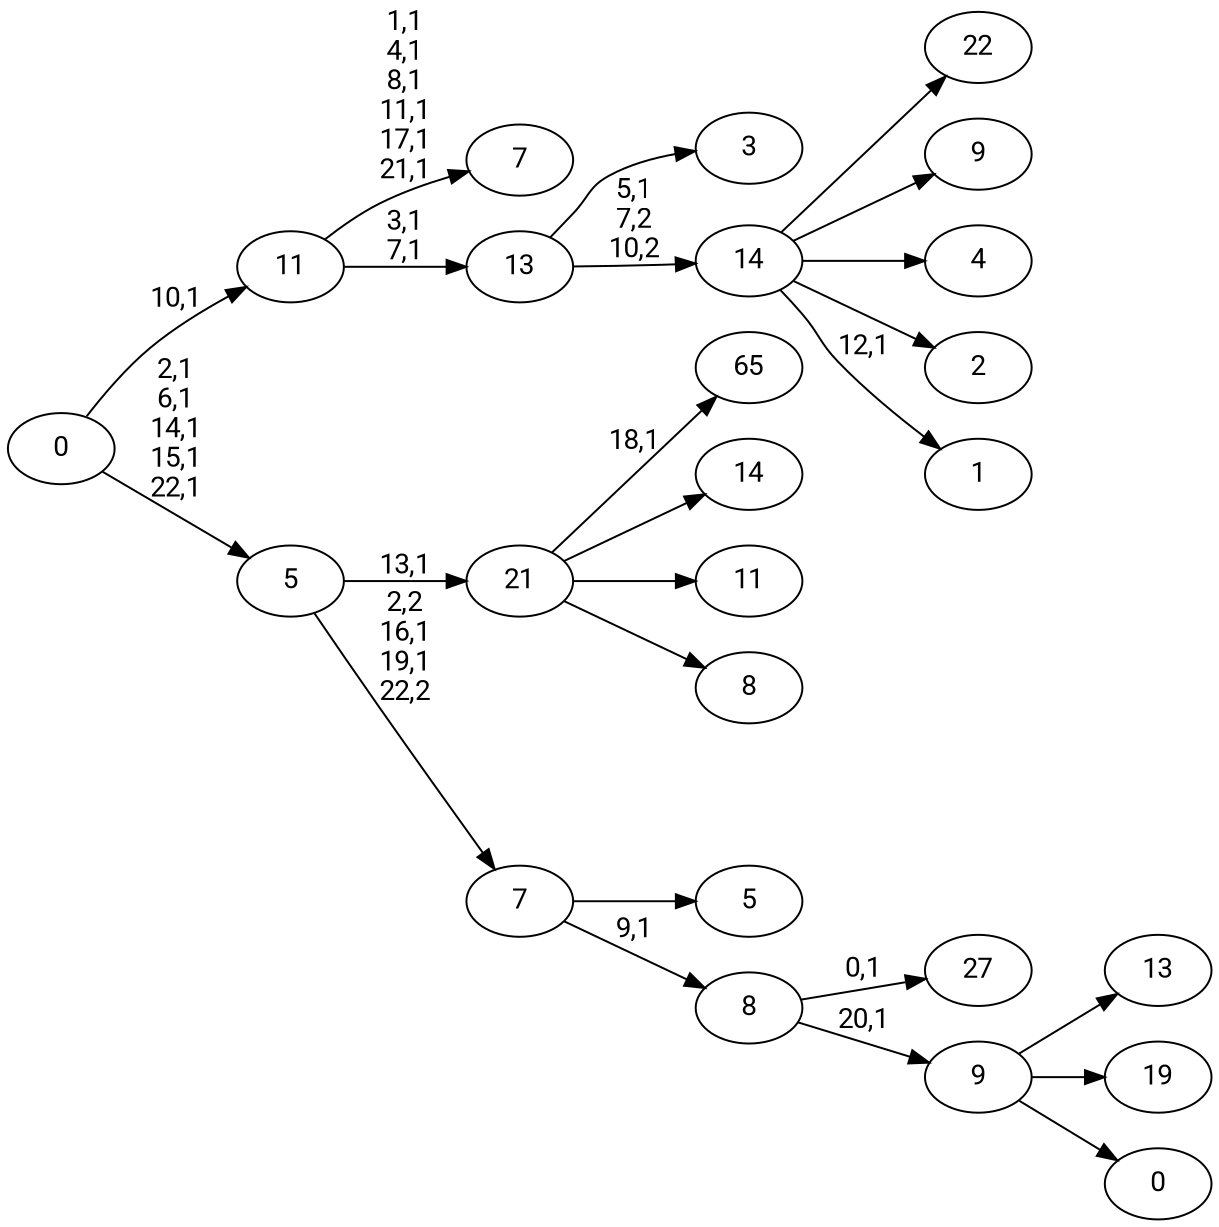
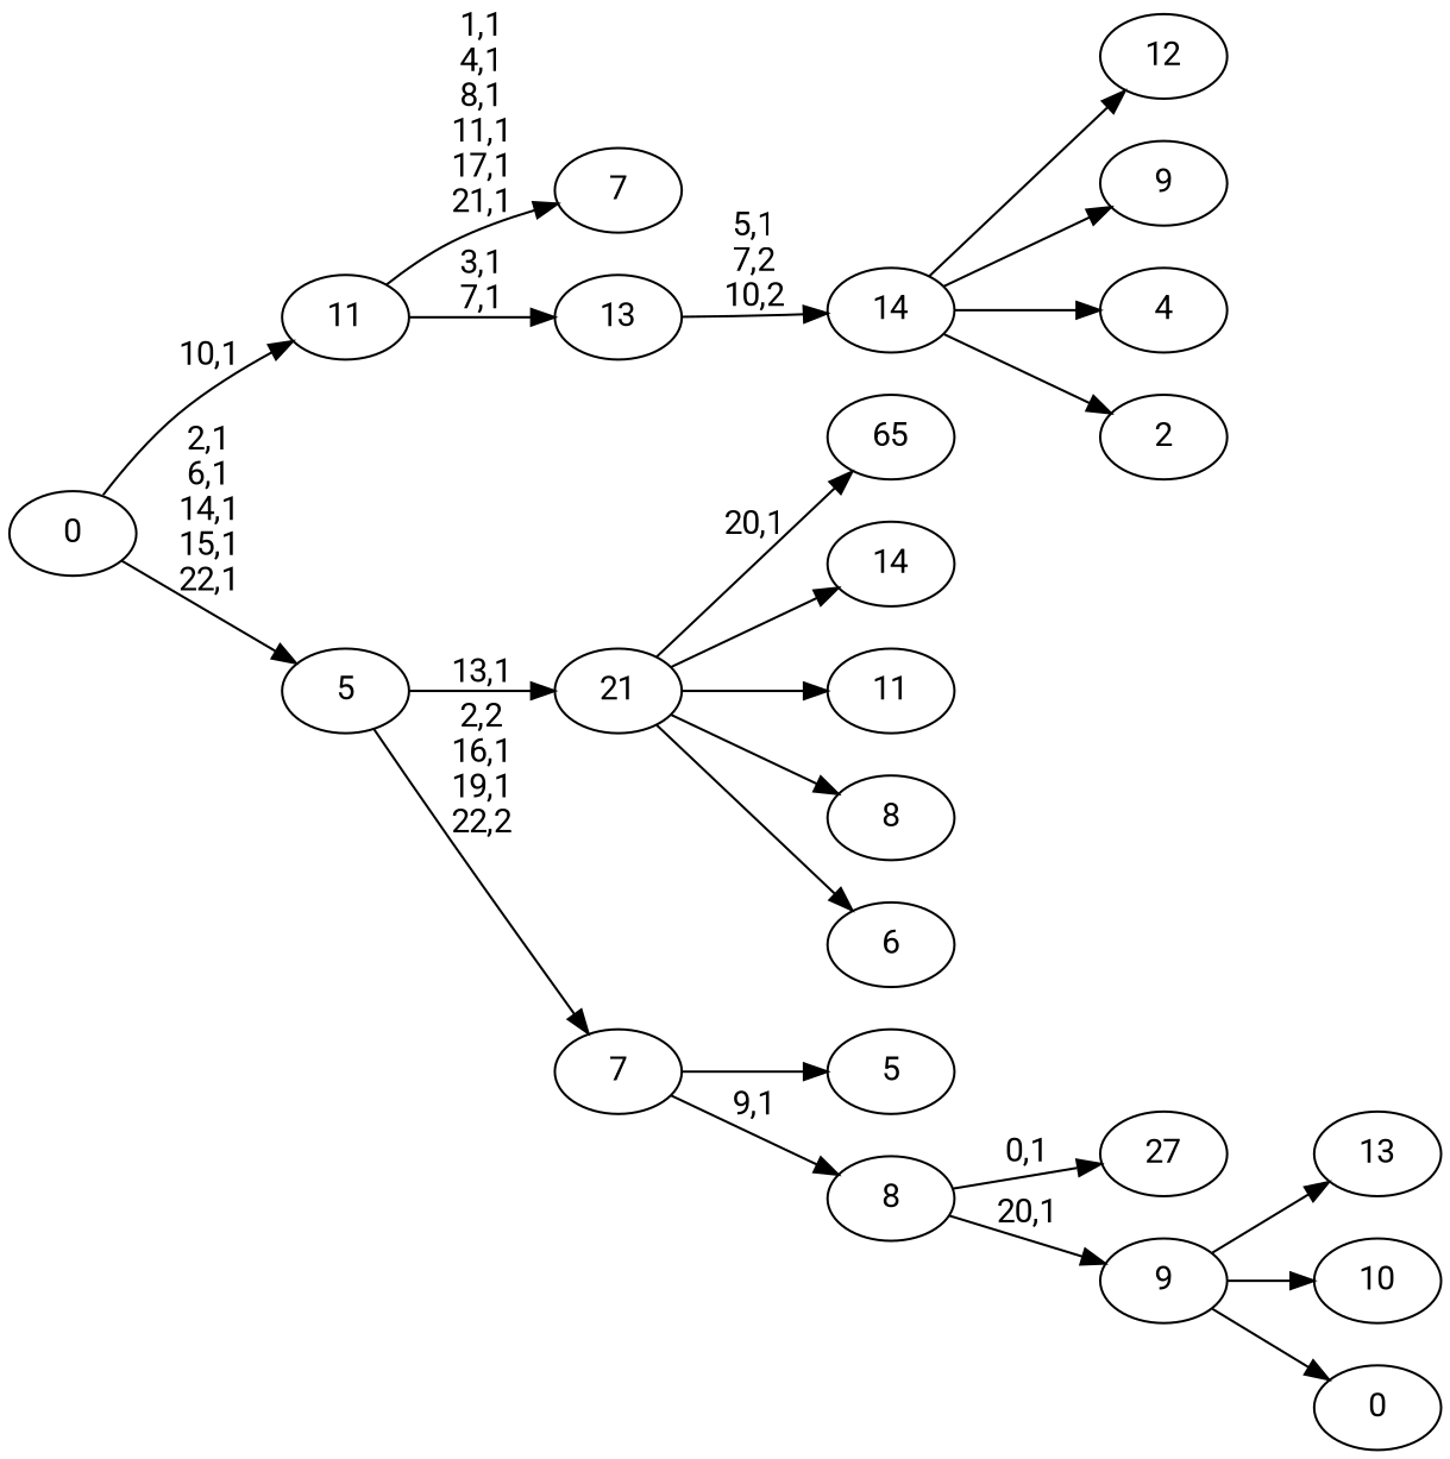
  digraph {
    fontname=Roboto
    rankdir=LR
    node [fontname=Roboto]
    edge [fontname=Roboto]
    n1 [label=27]
    n2 [label=65]
    n3 [label=14]
    n4 [label=13]
-   n5 [label=22]
+   n5 [label=12]
    n6 [label=11]
-   n7 [label=19]
+   n7 [label=10]
    n8 [label=9]
    n9 [label=8]
    n10 [label=7]
+   n11 [label=6]
    21
    n13 [label=5]
    n14 [label=4]
-   n15 [label=3]
    n16 [label=2]
-   n17 [label=1]
    14
    13
    11
    n21 [label=0]
    9
    8
    7
    5
    0
-   21 -> n2 [label="18,1"]
+   21 -> n2 [label="20,1"]
    21 -> n3
    21 -> n6
    21 -> n9
+   21 -> n11
    14 -> n5
    14 -> n8
    14 -> n14
    14 -> n16
-   14 -> n17 [label="12,1"]
-   13 -> n15
    13 -> 14 [label="5,1\n7,2\n10,2"]
    11 -> n10 [label="1,1\n4,1\n8,1\n11,1\n17,1\n21,1"]
    11 -> 13 [label="3,1\n7,1"]
    9 -> n4
    9 -> n7
    9 -> n21
    8 -> n1 [label="0,1"]
    8 -> 9 [label="20,1"]
    7 -> n13
    7 -> 8 [label="9,1"]
    5 -> 21 [label="13,1"]
    5 -> 7 [label="2,2\n16,1\n19,1\n22,2"]
    0 -> 11 [label="10,1"]
    0 -> 5 [label="2,1\n6,1\n14,1\n15,1\n22,1"]
  }
